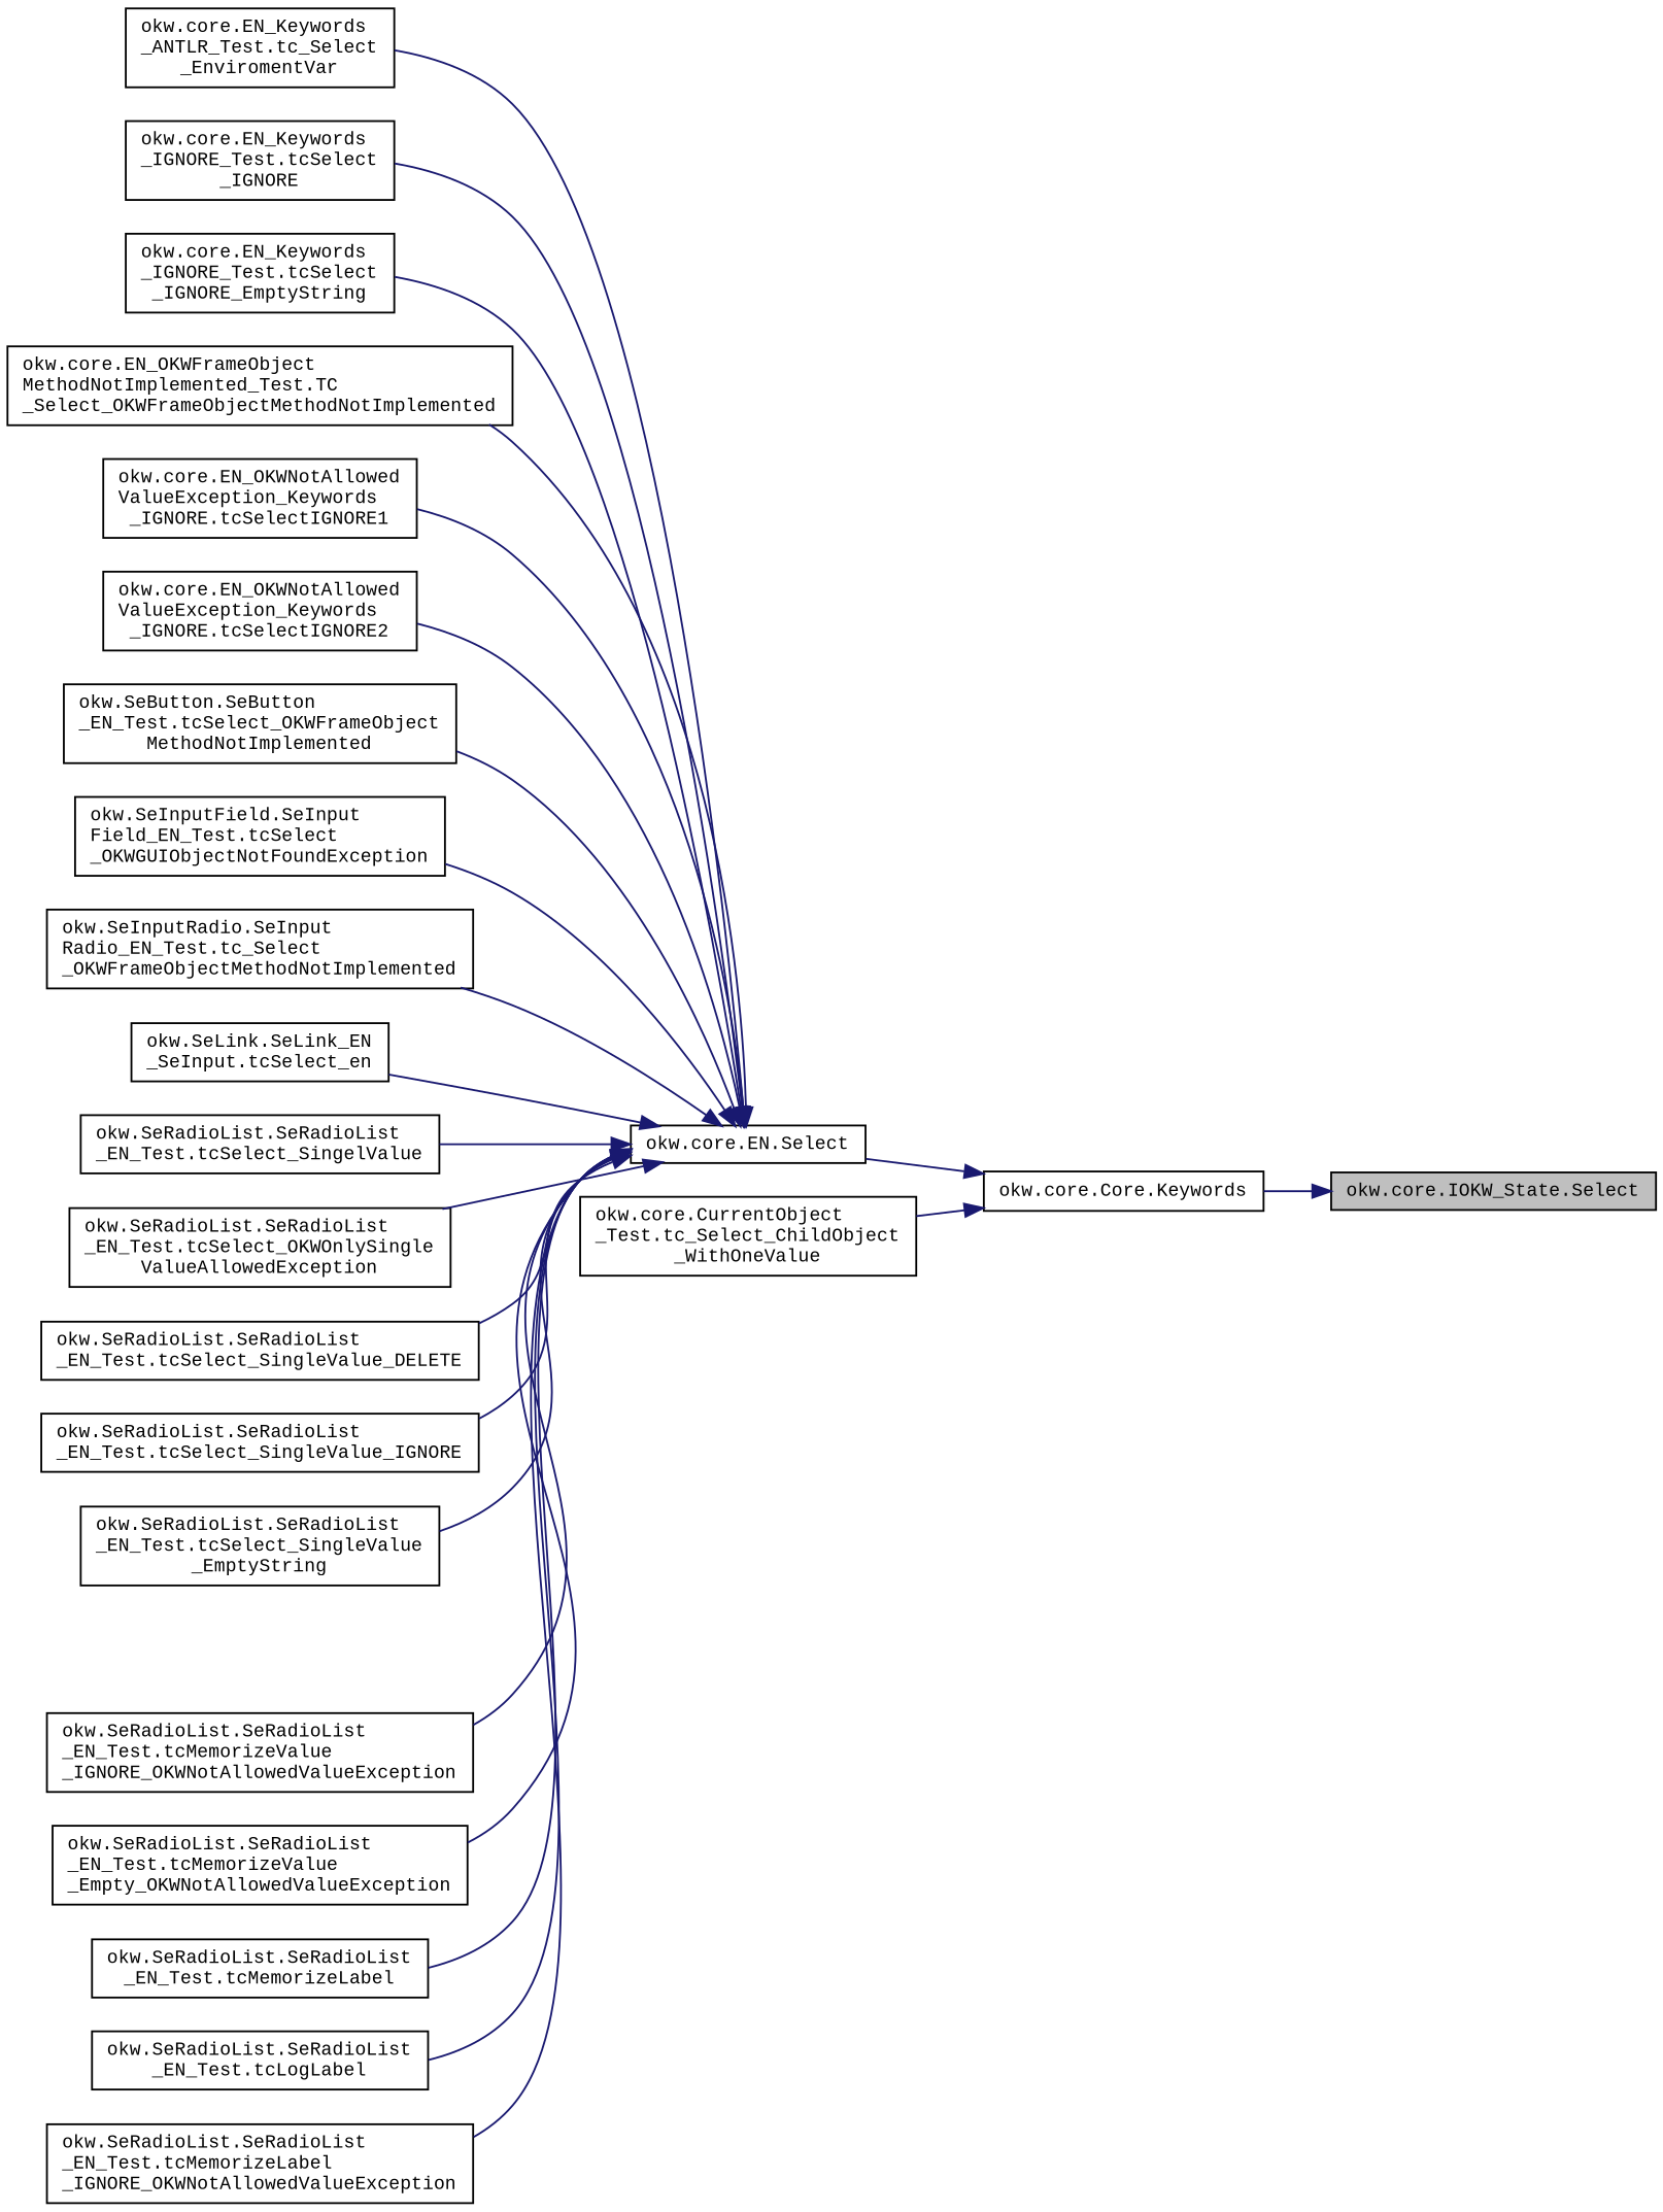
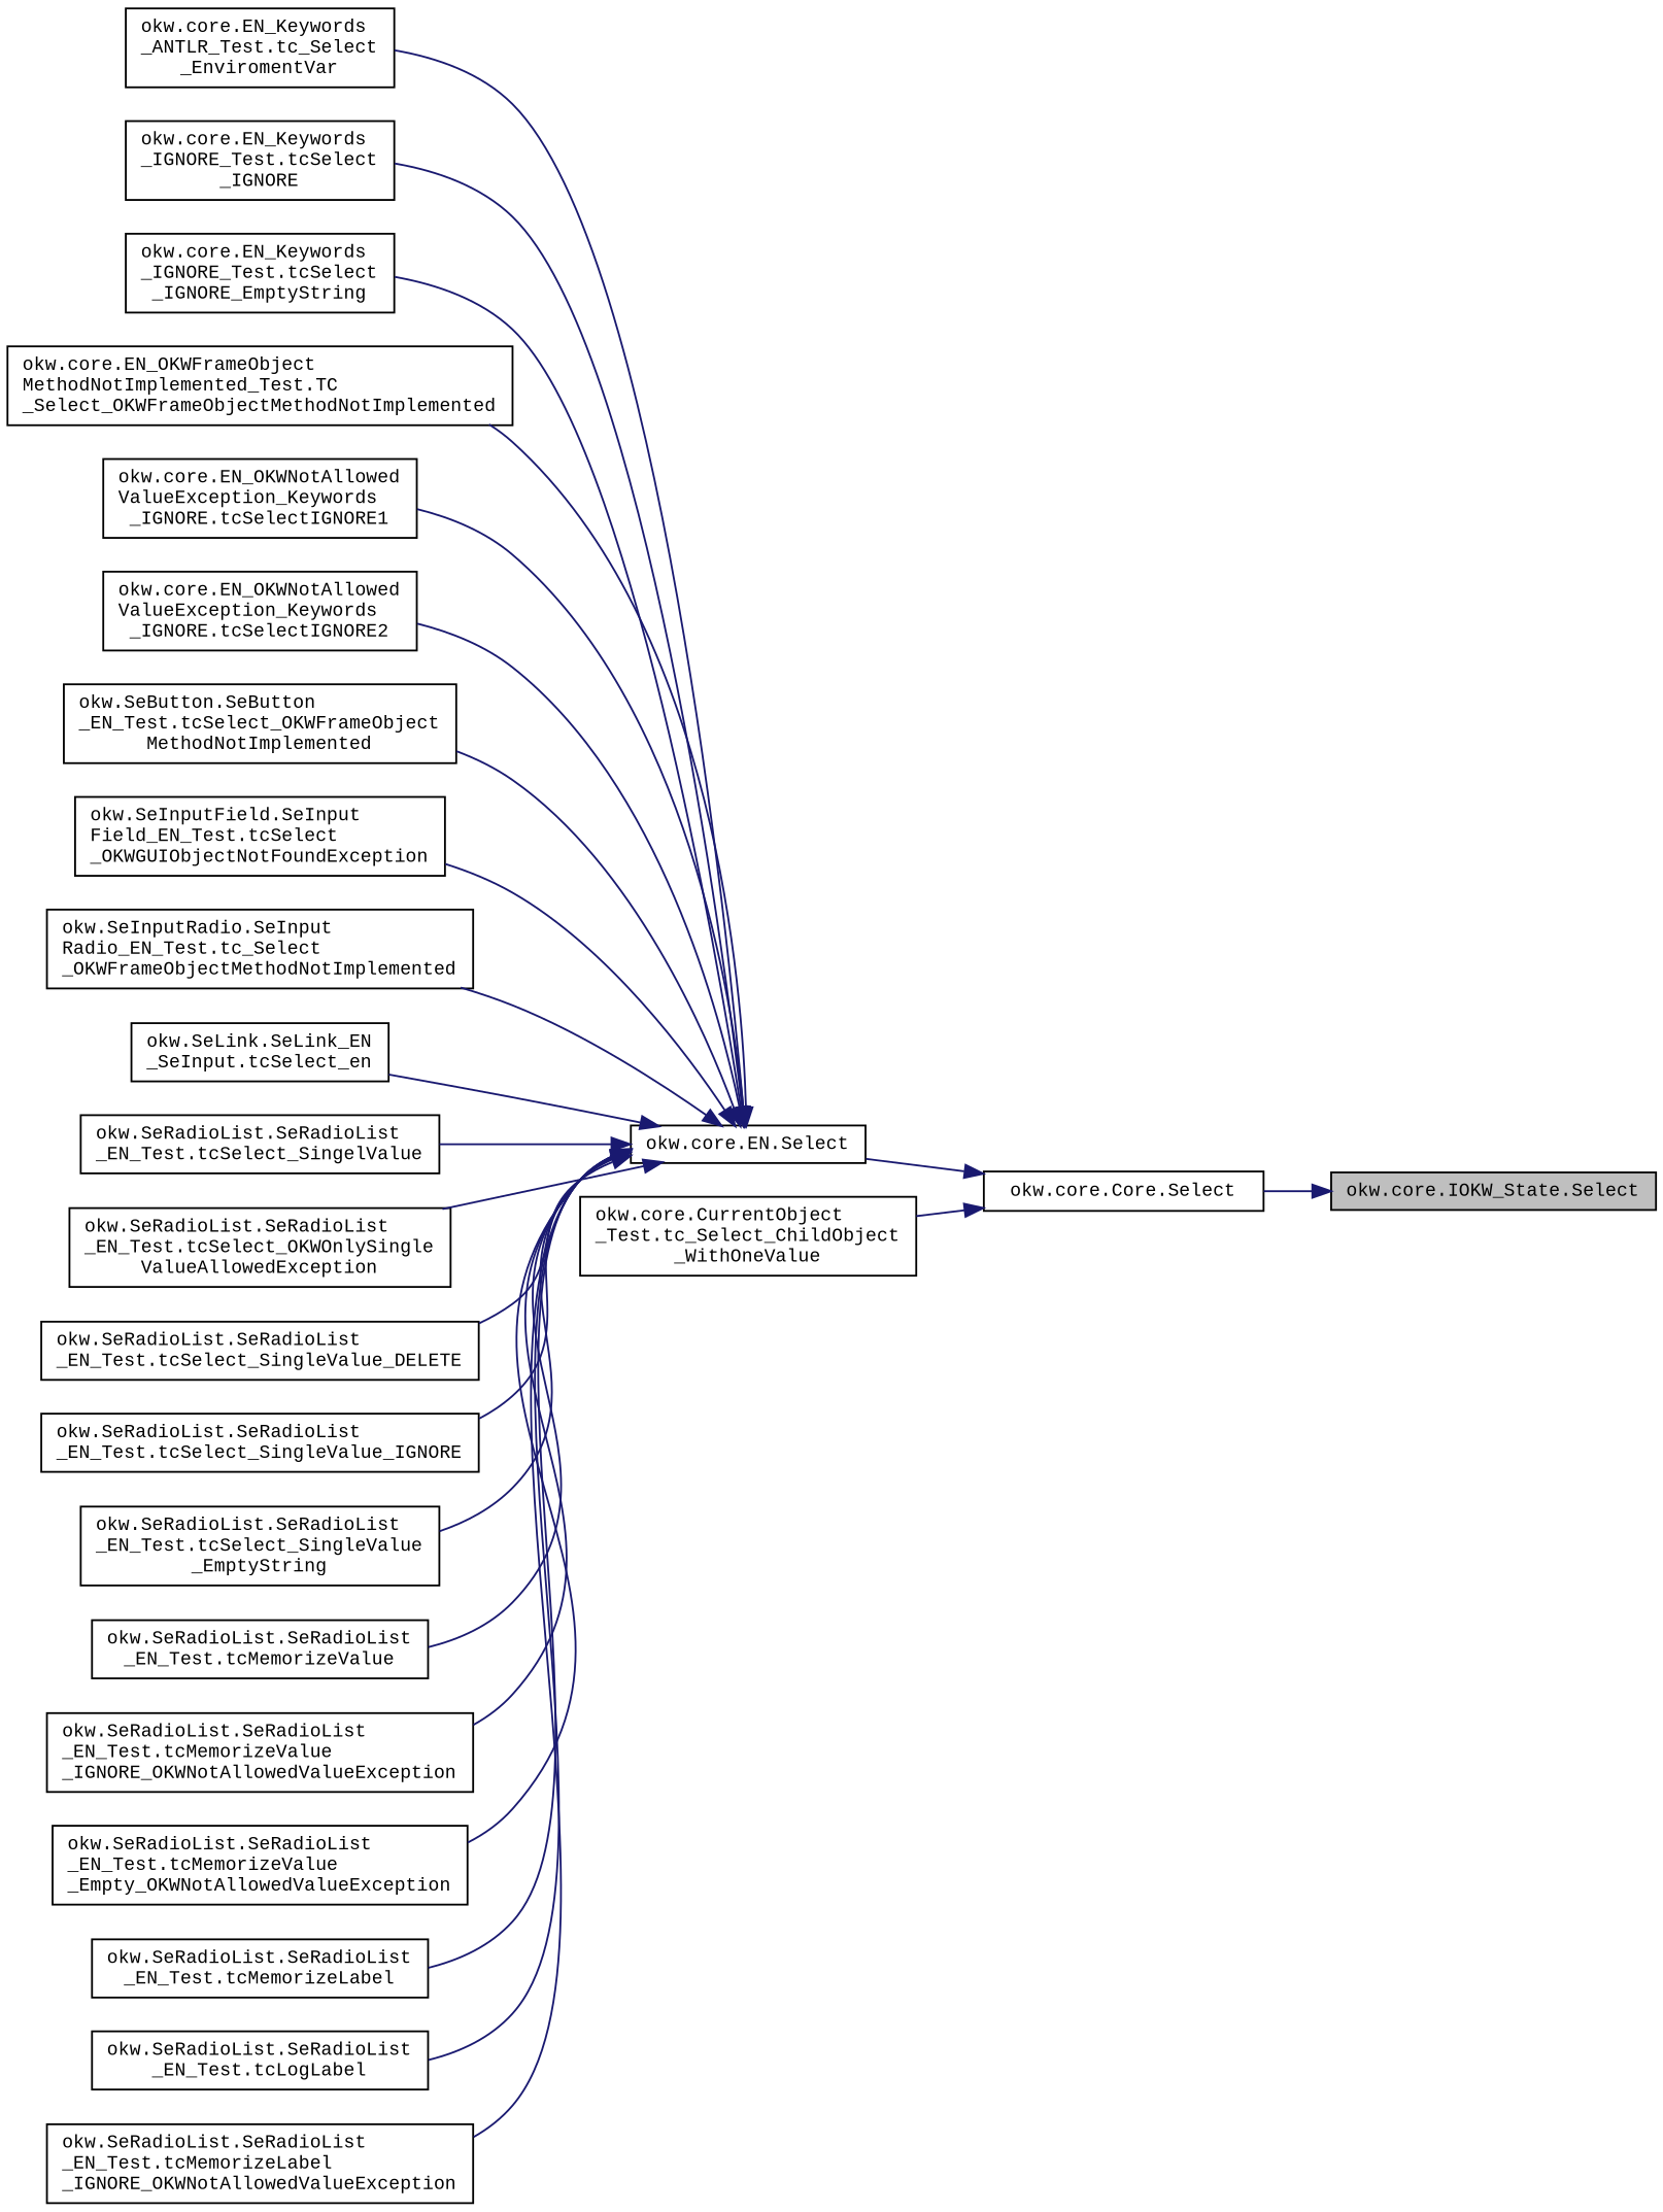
  digraph {
    fontname="Liberation Mono"
    rankdir=RL
    node [color=black fillcolor=white fontname="Liberation Mono" fontsize=10 shape=record style=filled]
    edge [color=midnightblue dir=back fontname="Liberation Mono" fontsize=10 labelfontname=Helvetica labelfontsize=10 style=solid]
    n1 [fillcolor=grey75 fontcolor=black height=0.2 label="okw.core.IOKW_State.Select" width=0.4]
-   n2 [height=0.2 label="okw.core.Core.Keywords" width=0.4]
+   n2 [height=0.2 label="okw.core.Core.Select" width=0.4]
    n3 [height=0.2 label="okw.core.EN.Select" width=0.4]
    n4 [height=0.2 label="okw.core.CurrentObject\l_Test.tc_Select_ChildObject\l_WithOneValue" width=0.4]
    n5 [height=0.2 label="okw.core.EN_Keywords\l_ANTLR_Test.tc_Select\l_EnviromentVar" width=0.4]
    n6 [height=0.2 label="okw.core.EN_Keywords\l_IGNORE_Test.tcSelect\l_IGNORE" width=0.4]
    n7 [height=0.2 label="okw.core.EN_Keywords\l_IGNORE_Test.tcSelect\l_IGNORE_EmptyString" width=0.4]
    n8 [height=0.2 label="okw.core.EN_OKWFrameObject\lMethodNotImplemented_Test.TC\l_Select_OKWFrameObjectMethodNotImplemented" width=0.4]
    n9 [height=0.2 label="okw.core.EN_OKWNotAllowed\lValueException_Keywords\l_IGNORE.tcSelectIGNORE1" width=0.4]
    n10 [height=0.2 label="okw.core.EN_OKWNotAllowed\lValueException_Keywords\l_IGNORE.tcSelectIGNORE2" width=0.4]
    n11 [height=0.2 label="okw.SeButton.SeButton\l_EN_Test.tcSelect_OKWFrameObject\lMethodNotImplemented" width=0.4]
    n12 [height=0.2 label="okw.SeInputField.SeInput\lField_EN_Test.tcSelect\l_OKWGUIObjectNotFoundException" width=0.4]
    n13 [height=0.2 label="okw.SeInputRadio.SeInput\lRadio_EN_Test.tc_Select\l_OKWFrameObjectMethodNotImplemented" width=0.4]
    n14 [height=0.2 label="okw.SeLink.SeLink_EN\l_SeInput.tcSelect_en" width=0.4]
    n15 [height=0.2 label="okw.SeRadioList.SeRadioList\l_EN_Test.tcSelect_SingelValue" width=0.4]
    n16 [height=0.2 label="okw.SeRadioList.SeRadioList\l_EN_Test.tcSelect_OKWOnlySingle\lValueAllowedException" width=0.4]
    n17 [height=0.2 label="okw.SeRadioList.SeRadioList\l_EN_Test.tcSelect_SingleValue_DELETE" width=0.4]
    n18 [height=0.2 label="okw.SeRadioList.SeRadioList\l_EN_Test.tcSelect_SingleValue_IGNORE" width=0.4]
    n19 [height=0.2 label="okw.SeRadioList.SeRadioList\l_EN_Test.tcSelect_SingleValue\l_EmptyString" width=0.4]
+   n20 [height=0.2 label="okw.SeRadioList.SeRadioList\l_EN_Test.tcMemorizeValue" width=0.4]
    n21 [height=0.2 label="okw.SeRadioList.SeRadioList\l_EN_Test.tcMemorizeValue\l_IGNORE_OKWNotAllowedValueException" width=0.4]
    n22 [height=0.2 label="okw.SeRadioList.SeRadioList\l_EN_Test.tcMemorizeValue\l_Empty_OKWNotAllowedValueException" width=0.4]
    n23 [height=0.2 label="okw.SeRadioList.SeRadioList\l_EN_Test.tcMemorizeLabel" width=0.4]
    n24 [height=0.2 label="okw.SeRadioList.SeRadioList\l_EN_Test.tcLogLabel" width=0.4]
    n25 [height=0.2 label="okw.SeRadioList.SeRadioList\l_EN_Test.tcMemorizeLabel\l_IGNORE_OKWNotAllowedValueException" width=0.4]
    n1 -> n2
    n2 -> n3
    n2 -> n4
    n3 -> n5
    n3 -> n6
    n3 -> n7
    n3 -> n8
    n3 -> n9
    n3 -> n10
    n3 -> n11
    n3 -> n12
    n3 -> n13
    n3 -> n14
    n3 -> n15
    n3 -> n16
    n3 -> n17
    n3 -> n18
    n3 -> n19
+   n3 -> n20
    n3 -> n21
    n3 -> n22
    n3 -> n23
    n3 -> n24
    n3 -> n25
  }
